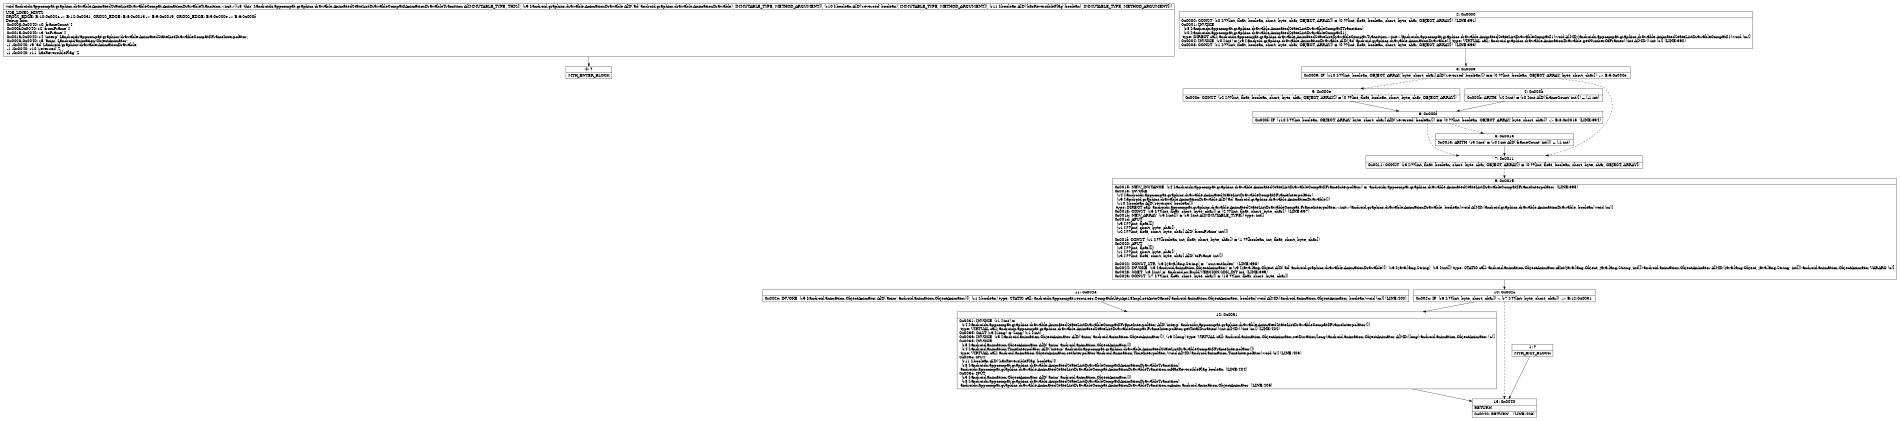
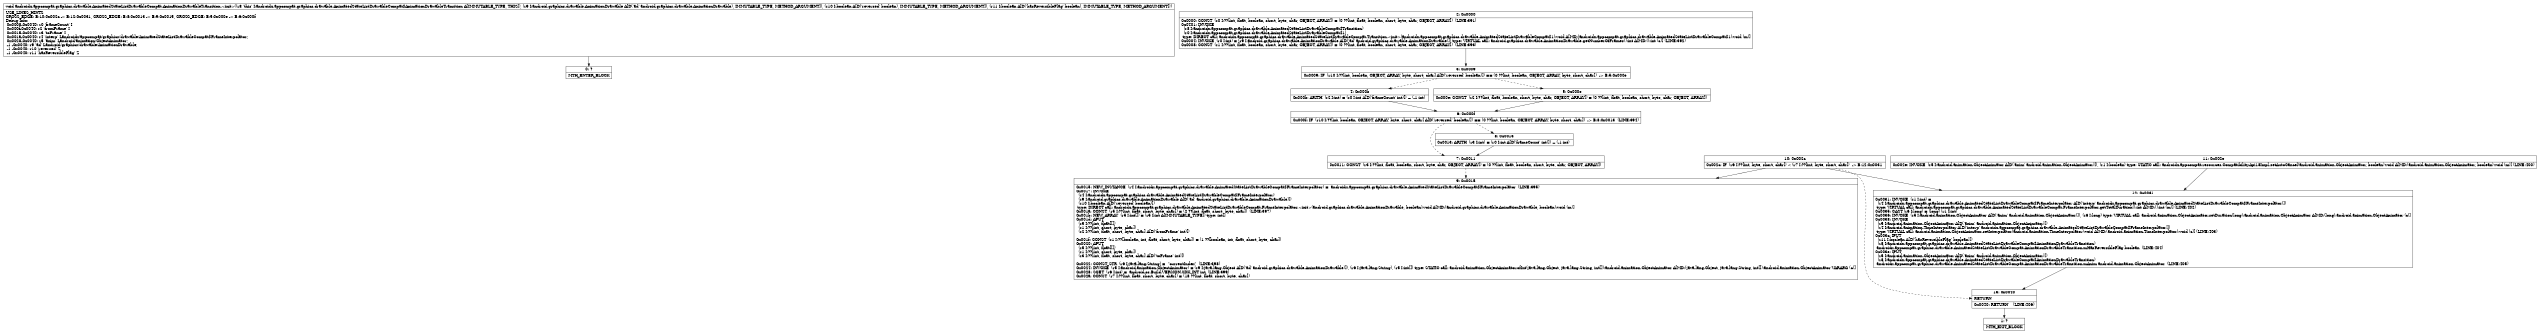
  digraph {
    node [shape=record]
    n1 [label="{0\:\ ?|MTH_ENTER_BLOCK\l}"]
-   n2 [label="{2\:\ 0x0000|0x0000: CONST  (r0 I:??[int, float, boolean, short, byte, char, OBJECT, ARRAY]) = (0 ??[int, float, boolean, short, byte, char, OBJECT, ARRAY])  (LINE:391)\l0x0001: INVOKE  \l  (r8 I:androidx.appcompat.graphics.drawable.AnimatedStateListDrawableCompat$Transition)\l  (r0 I:androidx.appcompat.graphics.drawable.AnimatedStateListDrawableCompat$1)\l type: DIRECT call: androidx.appcompat.graphics.drawable.AnimatedStateListDrawableCompat.Transition.\<init\>(androidx.appcompat.graphics.drawable.AnimatedStateListDrawableCompat$1):void A[MD:(androidx.appcompat.graphics.drawable.AnimatedStateListDrawableCompat$1):void (m)]\l0x0004: INVOKE  (r0 I:int) = (r9 I:android.graphics.drawable.AnimationDrawable A[D('ad' android.graphics.drawable.AnimationDrawable)]) type: VIRTUAL call: android.graphics.drawable.AnimationDrawable.getNumberOfFrames():int A[MD:():int (c)] (LINE:392)\l0x0008: CONST  (r1 I:??[int, float, boolean, short, byte, char, OBJECT, ARRAY]) = (0 ??[int, float, boolean, short, byte, char, OBJECT, ARRAY])  (LINE:393)\l}"]
+   n2 [label="{2\:\ 0x0000|0x0000: CONST  (r0 I:??[int, float, boolean, short, byte, char, OBJECT, ARRAY]) = (0 ??[int, float, boolean, short, byte, char, OBJECT, ARRAY])  (LINE:391)\l0x0401: INVOKE  \l  (r8 I:androidx.appcompat.graphics.drawable.AnimatedStateListDrawableCompat$Transition)\l  (r0 I:androidx.appcompat.graphics.drawable.AnimatedStateListDrawableCompat$1)\l type: DIRECT call: androidx.appcompat.graphics.drawable.AnimatedStateListDrawableCompat.Transition.\<init\>(androidx.appcompat.graphics.drawable.AnimatedStateListDrawableCompat$1):void A[MD:(androidx.appcompat.graphics.drawable.AnimatedStateListDrawableCompat$1):void (m)]\l0x0004: INVOKE  (r0 I:int) = (r9 I:android.graphics.drawable.AnimationDrawable A[D('ad' android.graphics.drawable.AnimationDrawable)]) type: VIRTUAL call: android.graphics.drawable.AnimationDrawable.getNumberOfFrames():int A[MD:():int (c)] (LINE:392)\l0x0008: CONST  (r1 I:??[int, float, boolean, short, byte, char, OBJECT, ARRAY]) = (0 ??[int, float, boolean, short, byte, char, OBJECT, ARRAY])  (LINE:393)\l}"]
    n3 [label="{3\:\ 0x0009|0x0009: IF  (r10 I:??[int, boolean, OBJECT, ARRAY, byte, short, char] A[D('reversed' boolean)]) == (0 ??[int, boolean, OBJECT, ARRAY, byte, short, char])  \-\> B:5:0x000e \l}"]
    n4 [label="{4\:\ 0x000b|0x000b: ARITH  (r2 I:int) = (r0 I:int A[D('frameCount' int)]) + (\-1 int) \l}"]
    n5 [label="{5\:\ 0x000e|0x000e: CONST  (r2 I:??[int, float, boolean, short, byte, char, OBJECT, ARRAY]) = (0 ??[int, float, boolean, short, byte, char, OBJECT, ARRAY]) \l}"]
    n6 [label="{6\:\ 0x000f|0x000f: IF  (r10 I:??[int, boolean, OBJECT, ARRAY, byte, short, char] A[D('reversed' boolean)]) == (0 ??[int, boolean, OBJECT, ARRAY, byte, short, char])  \-\> B:8:0x0013  (LINE:394)\l}"]
    n7 [label="{7\:\ 0x0011|0x0011: CONST  (r3 I:??[int, float, boolean, short, byte, char, OBJECT, ARRAY]) = (0 ??[int, float, boolean, short, byte, char, OBJECT, ARRAY]) \l}"]
    n8 [label="{8\:\ 0x0013|0x0013: ARITH  (r3 I:int) = (r0 I:int A[D('frameCount' int)]) + (\-1 int) \l}"]
-   n9 [label="{9\:\ 0x0015|0x0015: NEW_INSTANCE  (r4 I:androidx.appcompat.graphics.drawable.AnimatedStateListDrawableCompat$FrameInterpolator) =  androidx.appcompat.graphics.drawable.AnimatedStateListDrawableCompat$FrameInterpolator  (LINE:395)\l0x0013: INVOKE  \l  (r4 I:androidx.appcompat.graphics.drawable.AnimatedStateListDrawableCompat$FrameInterpolator)\l  (r9 I:android.graphics.drawable.AnimationDrawable A[D('ad' android.graphics.drawable.AnimationDrawable)])\l  (r10 I:boolean A[D('reversed' boolean)])\l type: DIRECT call: androidx.appcompat.graphics.drawable.AnimatedStateListDrawableCompat.FrameInterpolator.\<init\>(android.graphics.drawable.AnimationDrawable, boolean):void A[MD:(android.graphics.drawable.AnimationDrawable, boolean):void (m)]\l0x001a: CONST  (r5 I:??[int, float, short, byte, char]) = (2 ??[int, float, short, byte, char])  (LINE:397)\l0x001b: NEW_ARRAY  (r5 I:int[]) = (r5 I:int A[IMMUTABLE_TYPE]) type: int[] \l0x001d: APUT  \l  (r5 I:??[int, float][])\l  (r1 I:??[int, short, byte, char])\l  (r2 I:??[int, float, short, byte, char] A[D('fromFrame' int)])\l \l0x001f: CONST  (r1 I:??[boolean, int, float, short, byte, char]) = (1 ??[boolean, int, float, short, byte, char]) \l0x0020: APUT  \l  (r5 I:??[int, float][])\l  (r1 I:??[int, short, byte, char])\l  (r3 I:??[int, float, short, byte, char] A[D('toFrame' int)])\l \l0x0022: CONST_STR  (r6 I:java.lang.String) =  \"currentIndex\"  (LINE:398)\l0x0024: INVOKE  (r5 I:android.animation.ObjectAnimator) = (r9 I:java.lang.Object A[D('ad' android.graphics.drawable.AnimationDrawable)]), (r6 I:java.lang.String), (r5 I:int[]) type: STATIC call: android.animation.ObjectAnimator.ofInt(java.lang.Object, java.lang.String, int[]):android.animation.ObjectAnimator A[MD:(java.lang.Object, java.lang.String, int[]):android.animation.ObjectAnimator VARARG (c)]\l0x0028: SGET  (r6 I:int) =  android.os.Build.VERSION.SDK_INT int  (LINE:399)\l0x002a: CONST  (r7 I:??[int, float, short, byte, char]) = (18 ??[int, float, short, byte, char]) \l}"]
+   n9 [label="{9\:\ 0x0015|0x0015: NEW_INSTANCE  (r4 I:androidx.appcompat.graphics.drawable.AnimatedStateListDrawableCompat$FrameInterpolator) =  androidx.appcompat.graphics.drawable.AnimatedStateListDrawableCompat$FrameInterpolator  (LINE:395)\l0x0017: INVOKE  \l  (r4 I:androidx.appcompat.graphics.drawable.AnimatedStateListDrawableCompat$FrameInterpolator)\l  (r9 I:android.graphics.drawable.AnimationDrawable A[D('ad' android.graphics.drawable.AnimationDrawable)])\l  (r10 I:boolean A[D('reversed' boolean)])\l type: DIRECT call: androidx.appcompat.graphics.drawable.AnimatedStateListDrawableCompat.FrameInterpolator.\<init\>(android.graphics.drawable.AnimationDrawable, boolean):void A[MD:(android.graphics.drawable.AnimationDrawable, boolean):void (m)]\l0x001a: CONST  (r5 I:??[int, float, short, byte, char]) = (2 ??[int, float, short, byte, char])  (LINE:397)\l0x001b: NEW_ARRAY  (r5 I:int[]) = (r5 I:int A[IMMUTABLE_TYPE]) type: int[] \l0x001d: APUT  \l  (r5 I:??[int, float][])\l  (r1 I:??[int, short, byte, char])\l  (r2 I:??[int, float, short, byte, char] A[D('fromFrame' int)])\l \l0x001f: CONST  (r1 I:??[boolean, int, float, short, byte, char]) = (1 ??[boolean, int, float, short, byte, char]) \l0x0020: APUT  \l  (r5 I:??[int, float][])\l  (r1 I:??[int, short, byte, char])\l  (r3 I:??[int, float, short, byte, char] A[D('toFrame' int)])\l \l0x0022: CONST_STR  (r6 I:java.lang.String) =  \"currentIndex\"  (LINE:398)\l0x0024: INVOKE  (r5 I:android.animation.ObjectAnimator) = (r9 I:java.lang.Object A[D('ad' android.graphics.drawable.AnimationDrawable)]), (r6 I:java.lang.String), (r5 I:int[]) type: STATIC call: android.animation.ObjectAnimator.ofInt(java.lang.Object, java.lang.String, int[]):android.animation.ObjectAnimator A[MD:(java.lang.Object, java.lang.String, int[]):android.animation.ObjectAnimator VARARG (c)]\l0x0028: SGET  (r6 I:int) =  android.os.Build.VERSION.SDK_INT int  (LINE:399)\l0x002a: CONST  (r7 I:??[int, float, short, byte, char]) = (18 ??[int, float, short, byte, char]) \l}"]
    n10 [label="{10\:\ 0x002c|0x002c: IF  (r6 I:??[int, byte, short, char]) \< (r7 I:??[int, byte, short, char])  \-\> B:12:0x0031 \l}"]
    n11 [label="{12\:\ 0x0031|0x0031: INVOKE  (r1 I:int) = \l  (r4 I:androidx.appcompat.graphics.drawable.AnimatedStateListDrawableCompat$FrameInterpolator A[D('interp' androidx.appcompat.graphics.drawable.AnimatedStateListDrawableCompat$FrameInterpolator)])\l type: VIRTUAL call: androidx.appcompat.graphics.drawable.AnimatedStateListDrawableCompat.FrameInterpolator.getTotalDuration():int A[MD:():int (m)] (LINE:402)\l0x0035: CAST (r6 I:long) = (long) (r1 I:int) \l0x0036: INVOKE  (r5 I:android.animation.ObjectAnimator A[D('anim' android.animation.ObjectAnimator)]), (r6 I:long) type: VIRTUAL call: android.animation.ObjectAnimator.setDuration(long):android.animation.ObjectAnimator A[MD:(long):android.animation.ObjectAnimator (c)]\l0x0038: INVOKE  \l  (r5 I:android.animation.ObjectAnimator A[D('anim' android.animation.ObjectAnimator)])\l  (r4 I:android.animation.TimeInterpolator A[D('interp' androidx.appcompat.graphics.drawable.AnimatedStateListDrawableCompat$FrameInterpolator)])\l type: VIRTUAL call: android.animation.ObjectAnimator.setInterpolator(android.animation.TimeInterpolator):void A[MD:(android.animation.TimeInterpolator):void (c)] (LINE:403)\l0x003c: IPUT  \l  (r11 I:boolean A[D('hasReversibleFlag' boolean)])\l  (r8 I:androidx.appcompat.graphics.drawable.AnimatedStateListDrawableCompat$AnimationDrawableTransition)\l androidx.appcompat.graphics.drawable.AnimatedStateListDrawableCompat.AnimationDrawableTransition.mHasReversibleFlag boolean  (LINE:404)\l0x003e: IPUT  \l  (r5 I:android.animation.ObjectAnimator A[D('anim' android.animation.ObjectAnimator)])\l  (r8 I:androidx.appcompat.graphics.drawable.AnimatedStateListDrawableCompat$AnimationDrawableTransition)\l androidx.appcompat.graphics.drawable.AnimatedStateListDrawableCompat.AnimationDrawableTransition.mAnim android.animation.ObjectAnimator  (LINE:405)\l}"]
    n12 [label="{13\:\ 0x0040|RETURN\l|0x0040: RETURN    (LINE:406)\l}"]
    n13 [label="{11\:\ 0x002e|0x002e: INVOKE  (r5 I:android.animation.ObjectAnimator A[D('anim' android.animation.ObjectAnimator)]), (r1 I:boolean) type: STATIC call: androidx.appcompat.resources.Compatibility.Api18Impl.setAutoCancel(android.animation.ObjectAnimator, boolean):void A[MD:(android.animation.ObjectAnimator, boolean):void (m)] (LINE:400)\l}"]
    n14 [label="{1\:\ ?|MTH_EXIT_BLOCK\l}"]
    n15 [label="{void androidx.appcompat.graphics.drawable.AnimatedStateListDrawableCompat.AnimationDrawableTransition.\<init\>((r8 'this' I:androidx.appcompat.graphics.drawable.AnimatedStateListDrawableCompat$AnimationDrawableTransition A[IMMUTABLE_TYPE, THIS]), (r9 I:android.graphics.drawable.AnimationDrawable A[D('ad' android.graphics.drawable.AnimationDrawable), IMMUTABLE_TYPE, METHOD_ARGUMENT]), (r10 I:boolean A[D('reversed' boolean), IMMUTABLE_TYPE, METHOD_ARGUMENT]), (r11 I:boolean A[D('hasReversibleFlag' boolean), IMMUTABLE_TYPE, METHOD_ARGUMENT]))  | USE_LINES_HINTS\lCROSS_EDGE: B:10:0x002c \-\> B:12:0x0031, CROSS_EDGE: B:8:0x0013 \-\> B:9:0x0015, CROSS_EDGE: B:5:0x000e \-\> B:6:0x000f\lDebug Info:\l  0x0008\-0x0040: r0 'frameCount' I\l  0x000f\-0x0040: r2 'fromFrame' I\l  0x0015\-0x0040: r3 'toFrame' I\l  0x001a\-0x0040: r4 'interp' Landroidx\/appcompat\/graphics\/drawable\/AnimatedStateListDrawableCompat$FrameInterpolator;\l  0x0028\-0x0040: r5 'anim' Landroid\/animation\/ObjectAnimator;\l  \-1 \-0x0040: r9 'ad' Landroid\/graphics\/drawable\/AnimationDrawable;\l  \-1 \-0x0040: r10 'reversed' Z\l  \-1 \-0x0040: r11 'hasReversibleFlag' Z\l}"]
    n2 -> n3
-   n3 -> n7 [style=dashed]
+   n3 -> n4 [style=dashed]
    n3 -> n5 [style=dashed]
    n4 -> n6
    n5 -> n6
    n6 -> n7 [style=dashed]
    n6 -> n8 [style=dashed]
    n7 -> n9 [style=dashed]
    n8 -> n7
-   n9 -> n10
+   n10 -> n9
    n10 -> n11
    n10 -> n12 [style=dashed]
    n11 -> n12
-   n14 -> n12
+   n12 -> n14
    n13 -> n11
    n15 -> n1
  }
